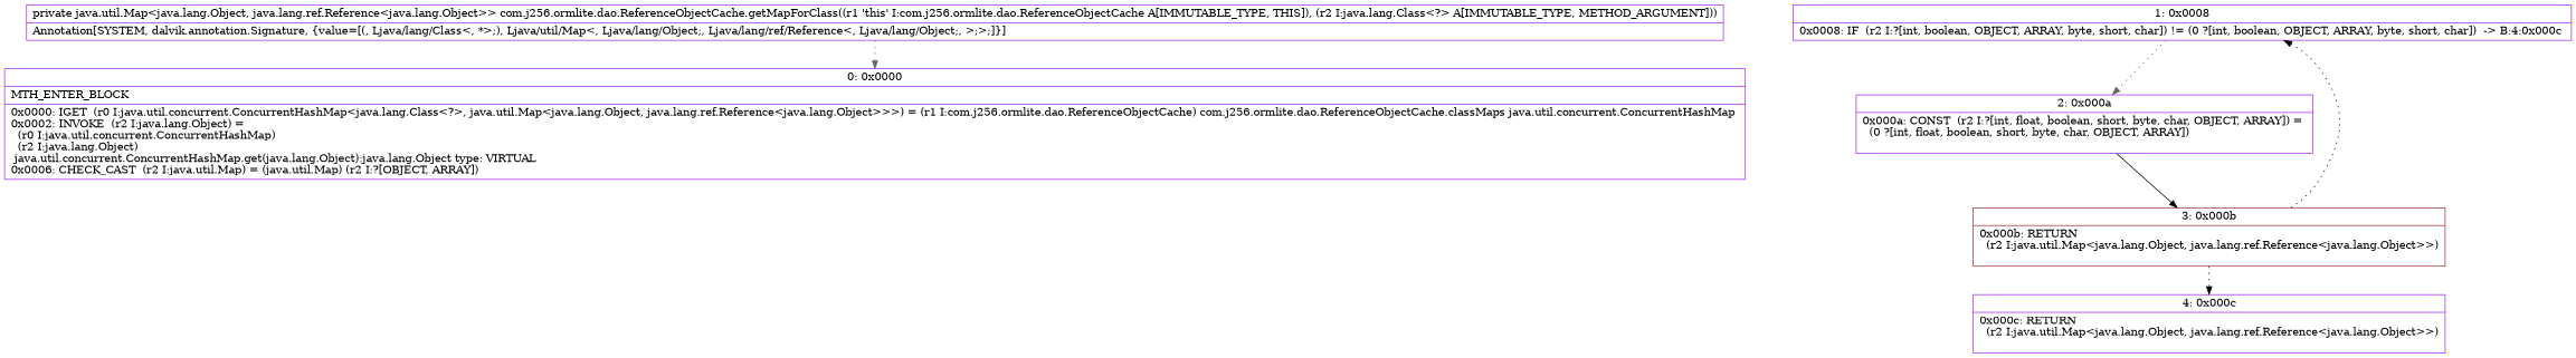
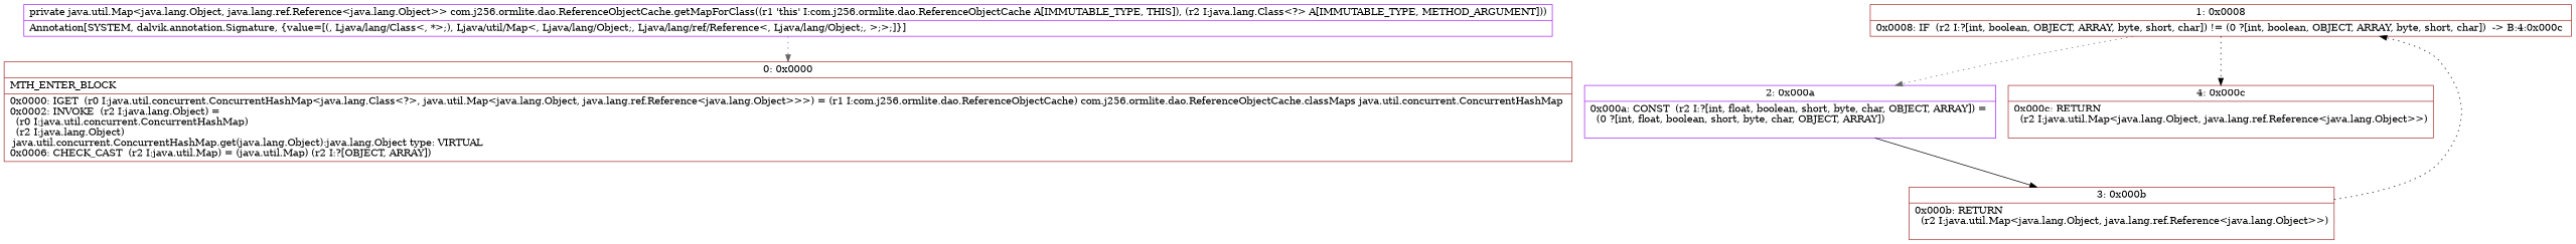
  digraph {
    fontname="DejaVu Serif"
    node [color=brown fontname="DejaVu Serif" shape=record]
    edge [color=black fontname="DejaVu Serif" style=dotted]
-   n1 [color=purple label="{0\:\ 0x0000|MTH_ENTER_BLOCK\l|0x0000: IGET  (r0 I:java.util.concurrent.ConcurrentHashMap\<java.lang.Class\<?\>, java.util.Map\<java.lang.Object, java.lang.ref.Reference\<java.lang.Object\>\>\>) = (r1 I:com.j256.ormlite.dao.ReferenceObjectCache) com.j256.ormlite.dao.ReferenceObjectCache.classMaps java.util.concurrent.ConcurrentHashMap \l0x0002: INVOKE  (r2 I:java.lang.Object) = \l  (r0 I:java.util.concurrent.ConcurrentHashMap)\l  (r2 I:java.lang.Object)\l java.util.concurrent.ConcurrentHashMap.get(java.lang.Object):java.lang.Object type: VIRTUAL \l0x0006: CHECK_CAST  (r2 I:java.util.Map) = (java.util.Map) (r2 I:?[OBJECT, ARRAY]) \l}"]
-   n2 [color=purple label="{1\:\ 0x0008|0x0008: IF  (r2 I:?[int, boolean, OBJECT, ARRAY, byte, short, char]) != (0 ?[int, boolean, OBJECT, ARRAY, byte, short, char])  \-\> B:4:0x000c \l}"]
+   n1 [label="{0\:\ 0x0000|MTH_ENTER_BLOCK\l|0x0000: IGET  (r0 I:java.util.concurrent.ConcurrentHashMap\<java.lang.Class\<?\>, java.util.Map\<java.lang.Object, java.lang.ref.Reference\<java.lang.Object\>\>\>) = (r1 I:com.j256.ormlite.dao.ReferenceObjectCache) com.j256.ormlite.dao.ReferenceObjectCache.classMaps java.util.concurrent.ConcurrentHashMap \l0x0002: INVOKE  (r2 I:java.lang.Object) = \l  (r0 I:java.util.concurrent.ConcurrentHashMap)\l  (r2 I:java.lang.Object)\l java.util.concurrent.ConcurrentHashMap.get(java.lang.Object):java.lang.Object type: VIRTUAL \l0x0006: CHECK_CAST  (r2 I:java.util.Map) = (java.util.Map) (r2 I:?[OBJECT, ARRAY]) \l}"]
+   n2 [label="{1\:\ 0x0008|0x0008: IF  (r2 I:?[int, boolean, OBJECT, ARRAY, byte, short, char]) != (0 ?[int, boolean, OBJECT, ARRAY, byte, short, char])  \-\> B:4:0x000c \l}"]
    n3 [color=purple label="{2\:\ 0x000a|0x000a: CONST  (r2 I:?[int, float, boolean, short, byte, char, OBJECT, ARRAY]) = \l  (0 ?[int, float, boolean, short, byte, char, OBJECT, ARRAY])\l \l}"]
-   n4 [color=purple label="{4\:\ 0x000c|0x000c: RETURN  \l  (r2 I:java.util.Map\<java.lang.Object, java.lang.ref.Reference\<java.lang.Object\>\>)\l \l}"]
+   n4 [label="{4\:\ 0x000c|0x000c: RETURN  \l  (r2 I:java.util.Map\<java.lang.Object, java.lang.ref.Reference\<java.lang.Object\>\>)\l \l}"]
    n5 [label="{3\:\ 0x000b|0x000b: RETURN  \l  (r2 I:java.util.Map\<java.lang.Object, java.lang.ref.Reference\<java.lang.Object\>\>)\l \l}"]
    n6 [color=purple label="{private java.util.Map\<java.lang.Object, java.lang.ref.Reference\<java.lang.Object\>\> com.j256.ormlite.dao.ReferenceObjectCache.getMapForClass((r1 'this' I:com.j256.ormlite.dao.ReferenceObjectCache A[IMMUTABLE_TYPE, THIS]), (r2 I:java.lang.Class\<?\> A[IMMUTABLE_TYPE, METHOD_ARGUMENT]))  | Annotation[SYSTEM, dalvik.annotation.Signature, \{value=[(, Ljava\/lang\/Class\<, *\>;), Ljava\/util\/Map\<, Ljava\/lang\/Object;, Ljava\/lang\/ref\/Reference\<, Ljava\/lang\/Object;, \>;\>;]\}]\l}"]
    n2 -> n3 [color=gray40]
-   n5 -> n4
+   n2 -> n4
    n3 -> n5 [style=solid]
    n5 -> n2
    n6 -> n1 [color=gray40]
  }
